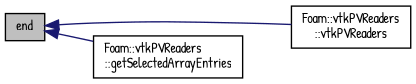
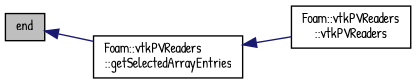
  digraph {
    fontname="Patrick Hand"
    rankdir=LR
    node [color=black fontname="Patrick Hand" fontsize=10 shape=record]
    edge [color=midnightblue dir=back fontname="Patrick Hand" fontsize=10 labelfontname=Helvetica labelfontsize=10 style=solid]
    n1 [fillcolor=grey75 fontcolor=black height=0.2 label=end style=filled width=0.4]
    n2 [height=0.2 label="Foam::vtkPVReaders\l::vtkPVReaders" width=0.4]
    n3 [height=0.2 label="Foam::vtkPVReaders\l::getSelectedArrayEntries" width=0.4]
-   n1 -> n2
+   n3 -> n2
    n1 -> n3
  }
